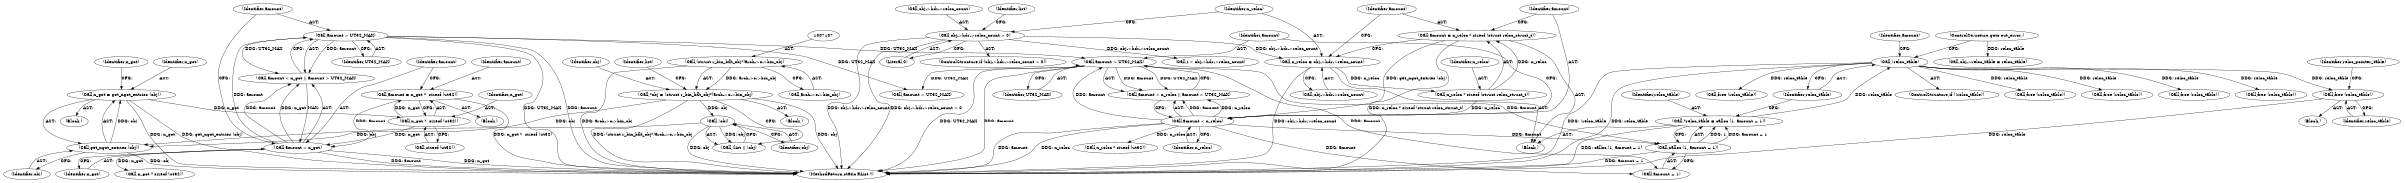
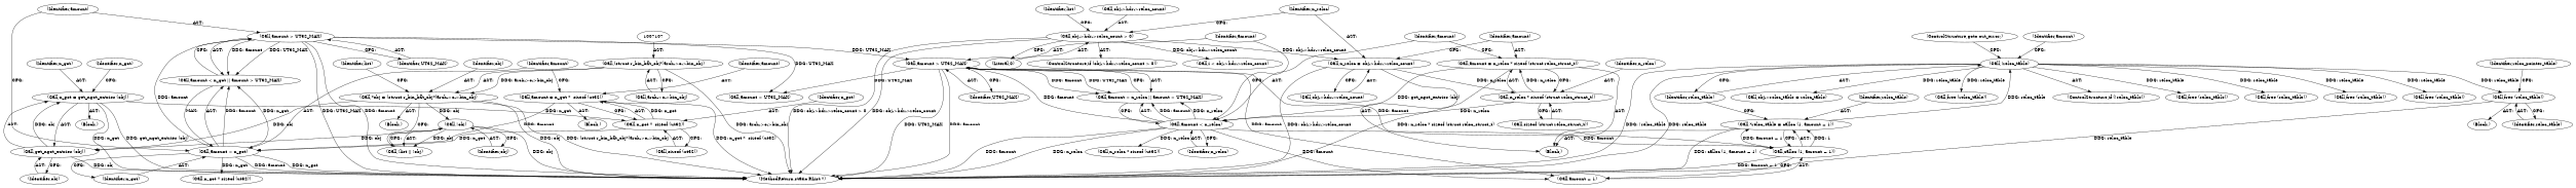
  digraph {
    n1 [label="(Call,free (reloc_table))"]
    n2 [label="(Block,)"]
    n3 [label="(Identifier,reloc_table)"]
    n4 [label="(MethodReturn,static RList *)"]
    n5 [label="(Call,!reloc_table)"]
    n6 [label="(ControlStructure,if (!reloc_table))"]
    n7 [label="(Call,free (reloc_table))"]
    n8 [label="(Call,free (reloc_table))"]
    n9 [label="(Call,free (reloc_table))"]
    n10 [label="(Call,free (reloc_table))"]
    n11 [label="(Call,obj->reloc_table = reloc_table)"]
    n12 [label="(Call,free (reloc_table))"]
    n13 [label="(Identifier,reloc_table)"]
    n14 [label="(Call,*reloc_table = calloc (1, amount + 1))"]
    n15 [label="(Call,calloc (1, amount + 1))"]
    n16 [label="(Block,)"]
    n17 [label="(Call,amount + 1)"]
    n18 [label="(Call,amount > UT32_MAX)"]
    n19 [label="(Identifier,UT32_MAX)"]
    n20 [label="(Call,amount > UT32_MAX)"]
    n21 [label="(Call,amount < n_reloc || amount > UT32_MAX)"]
    n22 [label="(Call,amount < n_reloc)"]
    n23 [label="(Call,n_reloc * sizeof (ut32))"]
    n24 [label="(Identifier,n_reloc)"]
    n25 [label="(Call,amount = n_reloc * sizeof (struct reloc_struct_t))"]
    n26 [label="(Call,n_reloc * sizeof (struct reloc_struct_t))"]
+   n27 [label="(Call,sizeof (struct reloc_struct_t))"]
    n28 [label="(Call,n_reloc = obj->hdr->reloc_count)"]
    n29 [label="(Call,obj->hdr->reloc_count)"]
    n30 [label="(Call,obj->hdr->reloc_count > 0)"]
    n31 [label="(Literal,0)"]
    n32 [label="(ControlStructure,if (obj->hdr->reloc_count > 0))"]
    n33 [label="(Call,i < obj->hdr->reloc_count)"]
    n34 [label="(Call,amount > UT32_MAX)"]
    n35 [label="(Identifier,UT32_MAX)"]
    n36 [label="(Call,amount < n_got || amount > UT32_MAX)"]
    n37 [label="(Call,amount < n_got)"]
    n38 [label="(Identifier,n_got)"]
    n39 [label="(Call,n_got * sizeof (ut32))"]
    n40 [label="(Call,amount = n_got *  sizeof (ut32))"]
    n41 [label="(Call,n_got *  sizeof (ut32))"]
    n42 [label="(Block,)"]
    n43 [label="(Call,sizeof (ut32))"]
    n44 [label="(Call,n_got = get_ngot_entries (obj))"]
    n45 [label="(Call,get_ngot_entries (obj))"]
    n46 [label="(Block,)"]
    n47 [label="(Identifier,obj)"]
    n48 [label="(Call,*obj = (struct r_bin_bflt_obj*)arch->o->bin_obj)"]
    n49 [label="(Call,!obj)"]
    n50 [label="(Block,)"]
    n51 [label="(Call,!list || !obj)"]
    n52 [label="(Call,(struct r_bin_bflt_obj*)arch->o->bin_obj)"]
    n53 [label="(Call,arch->o->bin_obj)"]
    n54 [label="(Identifier,obj)"]
    n55 [label="(Identifier,amount)"]
    n56 [label="(Identifier,n_got)"]
    n57 [label="(Identifier,amount)"]
    n58 [label="(Identifier,reloc_pointer_table)"]
    n59 [label="(Identifier,reloc_table)"]
    n60 [label="(Identifier,amount)"]
    n61 [label="(ControlStructure,goto out_error;)"]
    n62 [label="(Identifier,amount)"]
    n63 [label="(Identifier,n_reloc)"]
    n64 [label="(Identifier,amount)"]
    n65 [label="(Identifier,amount)"]
    n66 [label="(Identifier,obj)"]
    n67 [label="(Call,obj->hdr->reloc_count)"]
    n68 [label="(Identifier,amount)"]
    n69 [label="(Identifier,list)"]
    n70 [label="(Identifier,n_reloc)"]
    n71 [label="(Identifier,list)"]
    n72 [label="(Identifier,n_got)"]
    n73 [label="(Identifier,n_got)"]
    n74 [label=1007107]
    n1 -> n2 [label="AST: "]
    n1 -> n3 [label="CFG: "]
    n1 -> n4 [label="DDG: reloc_table"]
    n3 -> n1 [label="AST: "]
    n5 -> n1 [label="DDG: reloc_table"]
    n5 -> n4 [label="DDG: !reloc_table"]
    n5 -> n4 [label="DDG: reloc_table"]
    n5 -> n6 [label="AST: "]
    n5 -> n7 [label="DDG: reloc_table"]
    n5 -> n8 [label="DDG: reloc_table"]
    n5 -> n9 [label="DDG: reloc_table"]
    n5 -> n10 [label="DDG: reloc_table"]
-   n61 -> n11 [label="DDG: reloc_table"]
+   n5 -> n11 [label="DDG: reloc_table"]
    n5 -> n12 [label="DDG: reloc_table"]
    n5 -> n13 [label="CFG: "]
    n13 -> n5 [label="AST: "]
    n13 -> n14 [label="CFG: "]
    n14 -> n4 [label="DDG: calloc (1, amount + 1)"]
    n14 -> n5 [label="DDG: reloc_table"]
    n14 -> n15 [label="CFG: "]
    n14 -> n16 [label="AST: "]
    n15 -> n4 [label="DDG: amount + 1"]
    n15 -> n14 [label="AST: "]
    n15 -> n14 [label="DDG: 1"]
    n15 -> n14 [label="DDG: amount + 1"]
    n15 -> n17 [label="CFG: "]
    n17 -> n15 [label="AST: "]
    n18 -> n4 [label="DDG: UT32_MAX"]
    n18 -> n4 [label="DDG: amount"]
    n18 -> n15 [label="DDG: amount"]
    n18 -> n17 [label="DDG: amount"]
    n18 -> n19 [label="CFG: "]
    n18 -> n20 [label="DDG: UT32_MAX"]
    n18 -> n21 [label="AST: "]
    n18 -> n21 [label="DDG: amount"]
    n18 -> n21 [label="DDG: UT32_MAX"]
    n19 -> n18 [label="AST: "]
    n21 -> n18 [label="CFG: "]
    n21 -> n22 [label="CFG: "]
    n22 -> n4 [label="DDG: n_reloc"]
    n22 -> n4 [label="DDG: amount"]
    n22 -> n15 [label="DDG: amount"]
    n22 -> n17 [label="DDG: amount"]
    n22 -> n18 [label="DDG: amount"]
    n22 -> n21 [label="AST: "]
    n22 -> n21 [label="DDG: amount"]
    n22 -> n21 [label="DDG: n_reloc"]
    n22 -> n23 [label="DDG: n_reloc"]
    n22 -> n24 [label="CFG: "]
    n24 -> n22 [label="AST: "]
    n25 -> n4 [label="DDG: n_reloc * sizeof (struct reloc_struct_t)"]
    n25 -> n16 [label="AST: "]
    n25 -> n22 [label="DDG: get_ngot_entries (obj)"]
-   n25 -> n28 [label="CFG: "]
+   n25 -> n26 [label="CFG: "]
    n26 -> n22 [label="DDG: n_reloc"]
    n26 -> n25 [label="AST: "]
    n26 -> n25 [label="DDG: n_reloc"]
+   n26 -> n27 [label="CFG: "]
+   n27 -> n26 [label="AST: "]
    n28 -> n4 [label="DDG: obj->hdr->reloc_count"]
    n28 -> n16 [label="AST: "]
    n28 -> n26 [label="DDG: n_reloc"]
    n28 -> n29 [label="CFG: "]
    n29 -> n28 [label="AST: "]
    n30 -> n4 [label="DDG: obj->hdr->reloc_count"]
    n30 -> n4 [label="DDG: obj->hdr->reloc_count > 0"]
    n30 -> n28 [label="DDG: obj->hdr->reloc_count"]
    n30 -> n31 [label="CFG: "]
    n30 -> n32 [label="AST: "]
    n30 -> n33 [label="DDG: obj->hdr->reloc_count"]
    n31 -> n30 [label="AST: "]
    n34 -> n4 [label="DDG: UT32_MAX"]
    n34 -> n4 [label="DDG: amount"]
    n34 -> n18 [label="DDG: UT32_MAX"]
    n34 -> n20 [label="DDG: UT32_MAX"]
    n34 -> n35 [label="CFG: "]
    n34 -> n36 [label="AST: "]
    n34 -> n36 [label="DDG: amount"]
    n34 -> n36 [label="DDG: UT32_MAX"]
    n35 -> n34 [label="AST: "]
    n36 -> n34 [label="CFG: "]
    n36 -> n37 [label="MAX: "]
    n37 -> n4 [label="DDG: amount"]
    n37 -> n4 [label="DDG: n_got"]
    n37 -> n34 [label="DDG: amount"]
    n37 -> n36 [label="AST: "]
    n37 -> n36 [label="DDG: amount"]
    n37 -> n36 [label="DDG: n_got"]
    n37 -> n38 [label="CFG: "]
    n37 -> n39 [label="DDG: n_got"]
    n38 -> n37 [label="AST: "]
    n40 -> n4 [label="DDG: n_got *  sizeof (ut32)"]
    n40 -> n37 [label="DDG: amount"]
    n40 -> n41 [label="CFG: "]
    n40 -> n42 [label="AST: "]
    n41 -> n37 [label="DDG: n_got"]
    n41 -> n40 [label="AST: "]
    n41 -> n40 [label="DDG: n_got"]
    n41 -> n43 [label="CFG: "]
    n43 -> n41 [label="AST: "]
    n44 -> n4 [label="DDG: n_got"]
    n44 -> n4 [label="DDG: get_ngot_entries (obj)"]
    n44 -> n41 [label="DDG: n_got"]
    n44 -> n45 [label="AST: "]
    n44 -> n46 [label="AST: "]
    n45 -> n4 [label="DDG: obj"]
    n45 -> n44 [label="AST: "]
    n45 -> n44 [label="DDG: obj"]
    n45 -> n47 [label="CFG: "]
    n47 -> n45 [label="AST: "]
    n48 -> n4 [label="DDG: obj"]
    n48 -> n4 [label="DDG: (struct r_bin_bflt_obj*)arch->o->bin_obj"]
    n48 -> n45 [label="DDG: obj"]
    n48 -> n49 [label="DDG: obj"]
    n48 -> n50 [label="AST: "]
    n48 -> n51 [label="CFG: "]
    n49 -> n4 [label="DDG: obj"]
    n49 -> n45 [label="DDG: obj"]
    n49 -> n51 [label="AST: "]
    n49 -> n51 [label="DDG: obj"]
    n49 -> n54 [label="CFG: "]
    n51 -> n49 [label="CFG: "]
    n52 -> n4 [label="DDG: arch->o->bin_obj"]
    n52 -> n48 [label="AST: "]
    n52 -> n48 [label="DDG: arch->o->bin_obj"]
    n52 -> n53 [label="CFG: "]
    n53 -> n52 [label="AST: "]
    n54 -> n49 [label="AST: "]
    n55 -> n22 [label="AST: "]
    n55 -> n25 [label="CFG: "]
    n56 -> n44 [label="CFG: "]
    n57 -> n37 [label="AST: "]
    n57 -> n40 [label="CFG: "]
    n58 -> n1 [label="CFG: "]
    n59 -> n14 [label="AST: "]
    n60 -> n5 [label="CFG: "]
    n61 -> n5 [label="CFG: "]
    n62 -> n40 [label="AST: "]
    n63 -> n26 [label="AST: "]
    n64 -> n18 [label="AST: "]
    n64 -> n22 [label="CFG: "]
    n65 -> n25 [label="AST: "]
    n65 -> n28 [label="CFG: "]
    n66 -> n48 [label="AST: "]
    n67 -> n30 [label="AST: "]
    n68 -> n34 [label="AST: "]
    n68 -> n37 [label="CFG: "]
    n69 -> n48 [label="CFG: "]
    n70 -> n28 [label="AST: "]
    n70 -> n30 [label="CFG: "]
    n71 -> n30 [label="CFG: "]
    n72 -> n44 [label="AST: "]
    n73 -> n41 [label="AST: "]
    n74 -> n52 [label="AST: "]
  }
